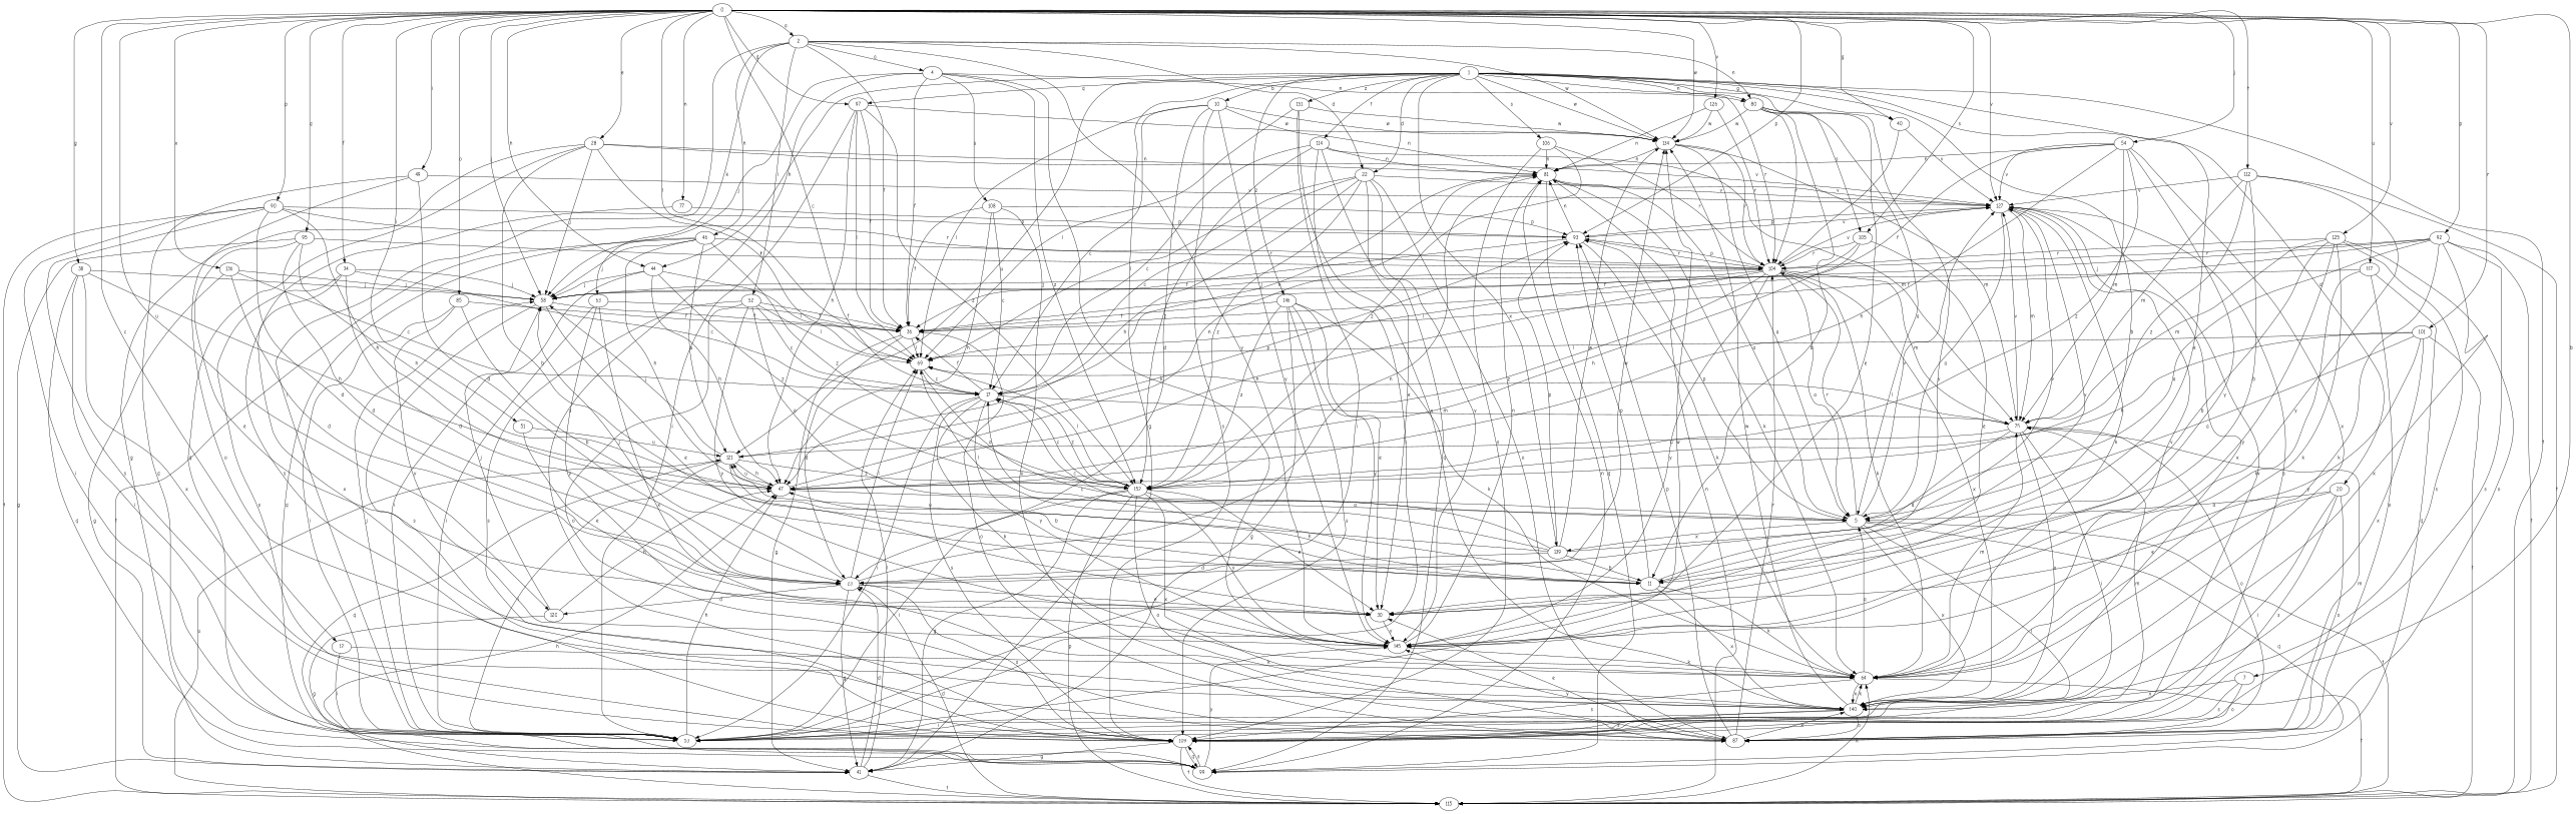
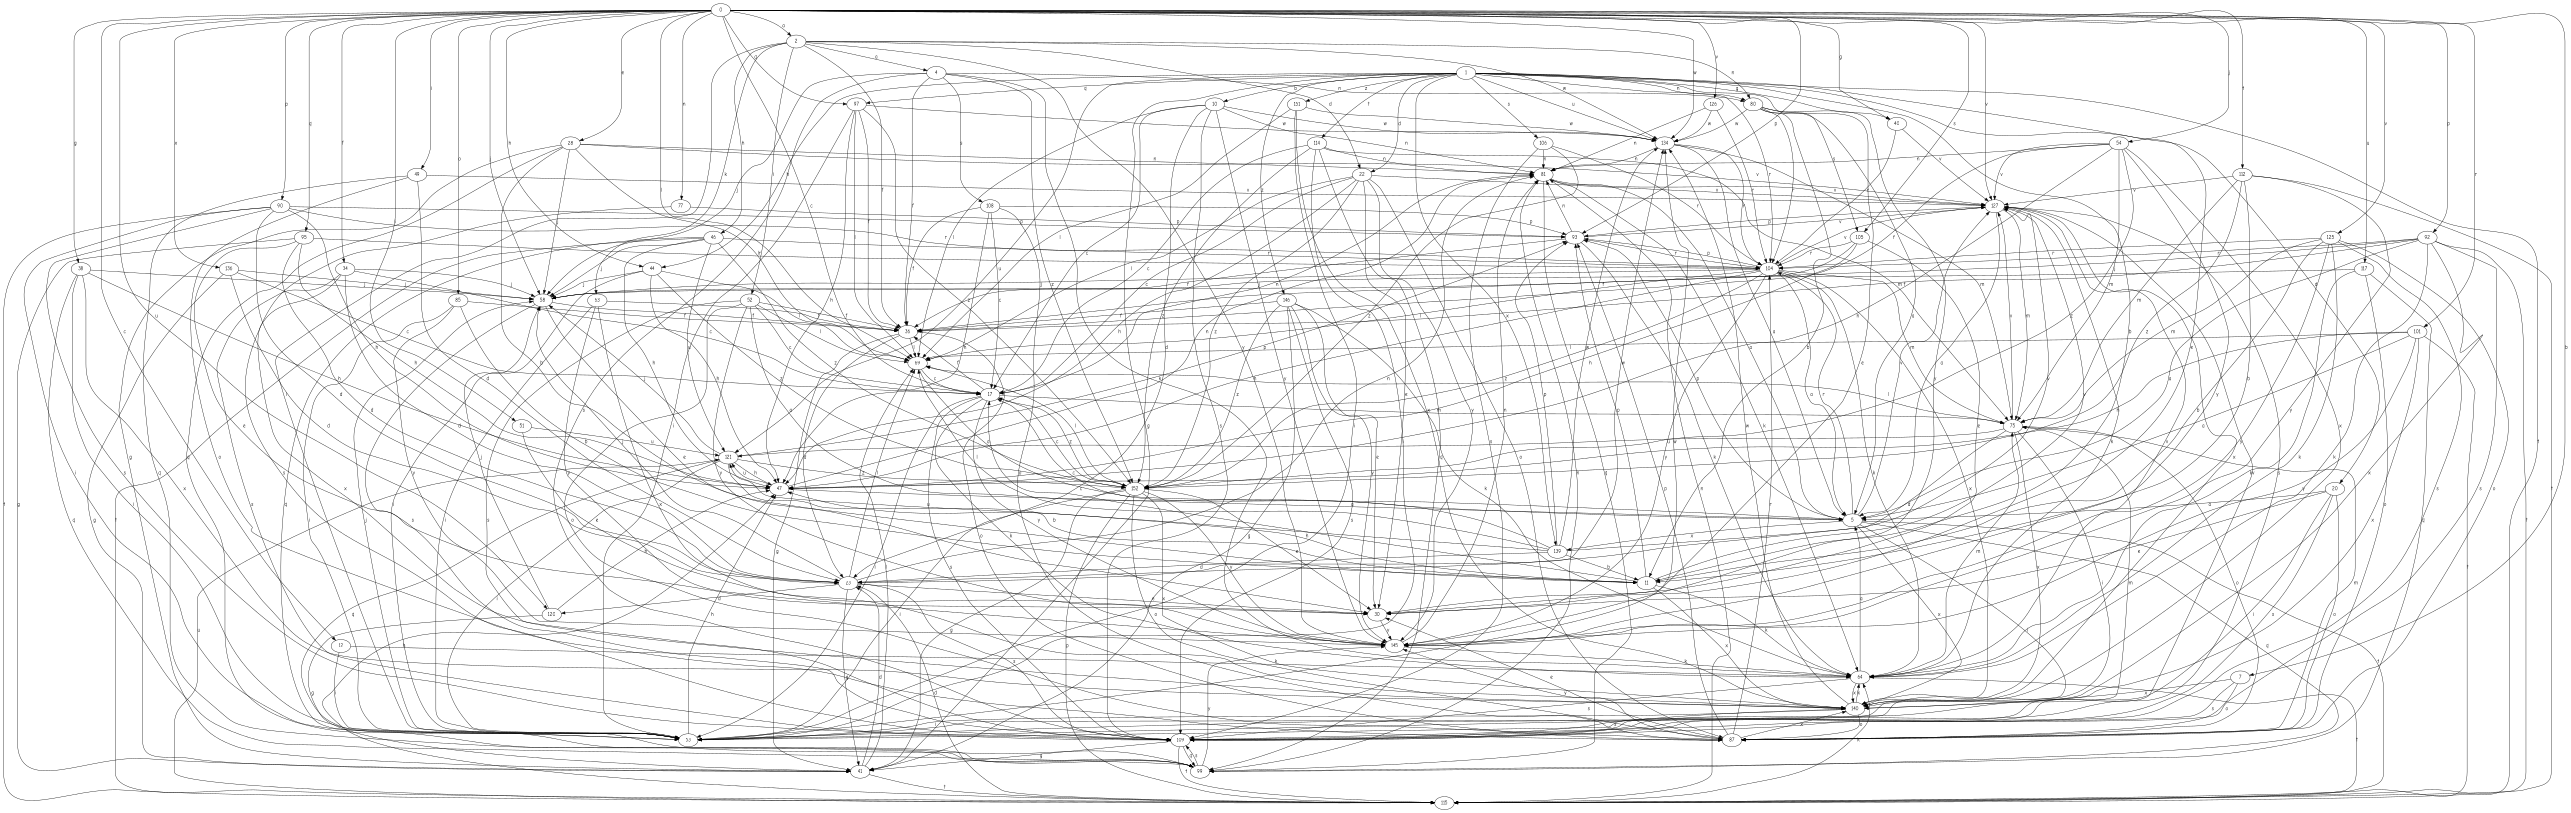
  strict digraph {
    fontname="Comic Neue"
    node [fontname="Comic Neue"]
    edge [fontname="Comic Neue"]
    0
    2
    7
    12
    17
    28
    34
    38
    40
    44
    49
    51
    54
    58
    69
    77
    85
    90
    92
    93
    95
    97
    101
    105
    112
    117
    120
    125
    126
    127
    134
    136
    22
    80
    4
    36
    46
    52
    53
    63
    145
    109
    140
    87
    64
    152
    81
    75
    11
    41
    99
    23
    47
    104
    30
    121
    5
    115
    1
    10
    20
    106
    114
    139
    146
    151
    108
    0 -> 2 [label=a]
    0 -> 7 [label=b]
    0 -> 12 [label=c]
    0 -> 17 [label=c]
    0 -> 28 [label=e]
    0 -> 34 [label=f]
    0 -> 38 [label=g]
    0 -> 40 [label=g]
    0 -> 44 [label=h]
    0 -> 49 [label=i]
    0 -> 51 [label=i]
    0 -> 54 [label=j]
    0 -> 58 [label=j]
    0 -> 69 [label=l]
    0 -> 77 [label=n]
    0 -> 85 [label=o]
    0 -> 90 [label=p]
    0 -> 92 [label=p]
    0 -> 93 [label=p]
    0 -> 95 [label=q]
    0 -> 97 [label=q]
    0 -> 101 [label=r]
    0 -> 105 [label=s]
    0 -> 112 [label=t]
    0 -> 117 [label=u]
    0 -> 120 [label=u]
    0 -> 125 [label=v]
    0 -> 126 [label=v]
    0 -> 127 [label=v]
    0 -> 134 [label=w]
    0 -> 136 [label=x]
    2 -> 134 [label=w]
    2 -> 22 [label=d]
    2 -> 80 [label=n]
    2 -> 4 [label=a]
    2 -> 36 [label=f]
    2 -> 46 [label=h]
    2 -> 52 [label=i]
    2 -> 53 [label=i]
    2 -> 63 [label=k]
    2 -> 145 [label=y]
    7 -> 109 [label=s]
    7 -> 140 [label=x]
    7 -> 87 [label=o]
    12 -> 53 [label=i]
    12 -> 64 [label=k]
    17 -> 36 [label=f]
    17 -> 53 [label=i]
    17 -> 145 [label=y]
    17 -> 109 [label=s]
    17 -> 64 [label=k]
    17 -> 152 [label=z]
    17 -> 81 [label=n]
    17 -> 75 [label=m]
    28 -> 58 [label=j]
    28 -> 69 [label=l]
    28 -> 127 [label=v]
    28 -> 81 [label=n]
    28 -> 11 [label=b]
    28 -> 41 [label=g]
    28 -> 99 [label=q]
    34 -> 17 [label=c]
    34 -> 58 [label=j]
    34 -> 109 [label=s]
    34 -> 140 [label=x]
    34 -> 23 [label=d]
    38 -> 58 [label=j]
    38 -> 53 [label=i]
    38 -> 140 [label=x]
    38 -> 99 [label=q]
    38 -> 47 [label=h]
    40 -> 127 [label=v]
    40 -> 104 [label=r]
    44 -> 58 [label=j]
    44 -> 69 [label=l]
    44 -> 53 [label=i]
    44 -> 152 [label=z]
    44 -> 47 [label=h]
    49 -> 127 [label=v]
    49 -> 87 [label=o]
    49 -> 99 [label=q]
    49 -> 23 [label=d]
    51 -> 30 [label=e]
    51 -> 121 [label=u]
    54 -> 127 [label=v]
    54 -> 36 [label=f]
    54 -> 145 [label=y]
    54 -> 140 [label=x]
    54 -> 152 [label=z]
    54 -> 81 [label=n]
    54 -> 75 [label=m]
    54 -> 47 [label=h]
    58 -> 36 [label=f]
    58 -> 109 [label=s]
    58 -> 30 [label=e]
    69 -> 17 [label=c]
    69 -> 5 [label=a]
    77 -> 93 [label=p]
    77 -> 109 [label=s]
    85 -> 36 [label=f]
    85 -> 53 [label=i]
    85 -> 145 [label=y]
    85 -> 11 [label=b]
    90 -> 93 [label=p]
    90 -> 53 [label=i]
    90 -> 109 [label=s]
    90 -> 23 [label=d]
    90 -> 47 [label=h]
    90 -> 104 [label=r]
    90 -> 115 [label=t]
    92 -> 58 [label=j]
    92 -> 36 [label=f]
    92 -> 109 [label=s]
    92 -> 140 [label=x]
    92 -> 64 [label=k]
    92 -> 104 [label=r]
    92 -> 5 [label=a]
    92 -> 115 [label=t]
    93 -> 127 [label=v]
    93 -> 36 [label=f]
    93 -> 64 [label=k]
    93 -> 81 [label=n]
    93 -> 104 [label=r]
    95 -> 41 [label=g]
    95 -> 23 [label=d]
    95 -> 47 [label=h]
    95 -> 104 [label=r]
    95 -> 30 [label=e]
    97 -> 69 [label=l]
    97 -> 134 [label=w]
    97 -> 36 [label=f]
    97 -> 53 [label=i]
    97 -> 152 [label=z]
    97 -> 47 [label=h]
    101 -> 69 [label=l]
    101 -> 145 [label=y]
    101 -> 140 [label=x]
    101 -> 47 [label=h]
    101 -> 5 [label=a]
    101 -> 115 [label=t]
    105 -> 36 [label=f]
    105 -> 47 [label=h]
    105 -> 104 [label=r]
    105 -> 30 [label=e]
    112 -> 127 [label=v]
    112 -> 145 [label=y]
    112 -> 152 [label=z]
    112 -> 75 [label=m]
    112 -> 11 [label=b]
    112 -> 115 [label=t]
    117 -> 58 [label=j]
    117 -> 87 [label=o]
    117 -> 64 [label=k]
    117 -> 99 [label=q]
    120 -> 58 [label=j]
    120 -> 41 [label=g]
    120 -> 47 [label=h]
    125 -> 145 [label=y]
    125 -> 109 [label=s]
    125 -> 87 [label=o]
    125 -> 64 [label=k]
    125 -> 75 [label=m]
    125 -> 11 [label=b]
    125 -> 104 [label=r]
    126 -> 134 [label=w]
    126 -> 81 [label=n]
    126 -> 104 [label=r]
    127 -> 93 [label=p]
    127 -> 109 [label=s]
    127 -> 140 [label=x]
    127 -> 64 [label=k]
    127 -> 75 [label=m]
    127 -> 5 [label=a]
    134 -> 81 [label=n]
    134 -> 75 [label=m]
    134 -> 104 [label=r]
    134 -> 5 [label=a]
    136 -> 17 [label=c]
    136 -> 58 [label=j]
    136 -> 41 [label=g]
    136 -> 23 [label=d]
    22 -> 17 [label=c]
    22 -> 69 [label=l]
    22 -> 127 [label=v]
    22 -> 145 [label=y]
    22 -> 87 [label=o]
    22 -> 152 [label=z]
    22 -> 47 [label=h]
    22 -> 30 [label=e]
    80 -> 134 [label=w]
    80 -> 145 [label=y]
    80 -> 11 [label=b]
    80 -> 104 [label=r]
    80 -> 30 [label=e]
    80 -> 5 [label=a]
    4 -> 58 [label=j]
    4 -> 80 [label=n]
    4 -> 36 [label=f]
    4 -> 109 [label=s]
    4 -> 64 [label=k]
    4 -> 152 [label=z]
    4 -> 108 [label=s]
    36 -> 69 [label=l]
    36 -> 87 [label=o]
    36 -> 41 [label=g]
    36 -> 23 [label=d]
    46 -> 58 [label=j]
    46 -> 152 [label=z]
    46 -> 99 [label=q]
    46 -> 47 [label=h]
    46 -> 104 [label=r]
    46 -> 121 [label=u]
    46 -> 115 [label=t]
    52 -> 17 [label=c]
    52 -> 69 [label=l]
    52 -> 36 [label=f]
    52 -> 145 [label=y]
    52 -> 109 [label=s]
    52 -> 87 [label=o]
    52 -> 5 [label=a]
    53 -> 58 [label=j]
    53 -> 134 [label=w]
    53 -> 75 [label=m]
    53 -> 47 [label=h]
    63 -> 36 [label=f]
    63 -> 53 [label=i]
    63 -> 145 [label=y]
    63 -> 140 [label=x]
    145 -> 64 [label=k]
    145 -> 81 [label=n]
    109 -> 127 [label=v]
    109 -> 41 [label=g]
    109 -> 99 [label=q]
    109 -> 115 [label=t]
    140 -> 134 [label=w]
    140 -> 53 [label=i]
    140 -> 109 [label=s]
    140 -> 87 [label=o]
    140 -> 64 [label=k]
    87 -> 93 [label=p]
    87 -> 145 [label=y]
    87 -> 140 [label=x]
    87 -> 75 [label=m]
    87 -> 104 [label=r]
    87 -> 30 [label=e]
    64 -> 127 [label=v]
    64 -> 109 [label=s]
    64 -> 140 [label=x]
    64 -> 75 [label=m]
    64 -> 5 [label=a]
    64 -> 115 [label=t]
    152 -> 17 [label=c]
    152 -> 69 [label=l]
    152 -> 53 [label=i]
    152 -> 145 [label=y]
    152 -> 140 [label=x]
    152 -> 87 [label=o]
    152 -> 41 [label=g]
    152 -> 30 [label=e]
    152 -> 115 [label=p]
    81 -> 127 [label=v]
    81 -> 64 [label=k]
    81 -> 99 [label=q]
    81 -> 5 [label=a]
    75 -> 69 [label=l]
    75 -> 127 [label=v]
    75 -> 53 [label=i]
    75 -> 140 [label=x]
    75 -> 87 [label=o]
    75 -> 23 [label=d]
    75 -> 121 [label=u]
    11 -> 17 [label=c]
    11 -> 93 [label=p]
    11 -> 127 [label=v]
    11 -> 140 [label=x]
    11 -> 64 [label=k]
    11 -> 47 [label=h]
    41 -> 69 [label=l]
    41 -> 23 [label=d]
    41 -> 115 [label=t]
    99 -> 145 [label=y]
    99 -> 109 [label=s]
    99 -> 81 [label=n]
    23 -> 58 [label=j]
    23 -> 69 [label=l]
    23 -> 120 [label=d]
    23 -> 134 [label=w]
    23 -> 109 [label=s]
    23 -> 81 [label=n]
    23 -> 41 [label=g]
    23 -> 30 [label=e]
    47 -> 81 [label=n]
    47 -> 121 [label=u]
    47 -> 5 [label=a]
    104 -> 58 [label=j]
    104 -> 69 [label=l]
    104 -> 93 [label=p]
    104 -> 127 [label=v]
    104 -> 145 [label=y]
    104 -> 140 [label=x]
    104 -> 64 [label=k]
    104 -> 152 [label=z]
    104 -> 75 [label=m]
    104 -> 47 [label=h]
    104 -> 5 [label=a]
    30 -> 145 [label=y]
    121 -> 58 [label=j]
    121 -> 93 [label=p]
    121 -> 53 [label=i]
    121 -> 152 [label=z]
    121 -> 11 [label=b]
    121 -> 99 [label=q]
    121 -> 47 [label=h]
    5 -> 93 [label=p]
    5 -> 127 [label=v]
    5 -> 53 [label=i]
    5 -> 140 [label=x]
    5 -> 99 [label=q]
    5 -> 104 [label=r]
    5 -> 115 [label=t]
    5 -> 139 [label=x]
    115 -> 64 [label=k]
    115 -> 81 [label=n]
    115 -> 23 [label=d]
    115 -> 47 [label=h]
    115 -> 121 [label=u]
    1 -> 40 [label=g]
    1 -> 44 [label=h]
    1 -> 97 [label=q]
    1 -> 105 [label=s]
-   1 -> 134 [label=w]
+   1 -> 134 [label=u]
    1 -> 22 [label=d]
    1 -> 80 [label=n]
    1 -> 11 [label=b]
    1 -> 41 [label=g]
    1 -> 104 [label=r]
    1 -> 30 [label=e]
    1 -> 121 [label=u]
    1 -> 115 [label=t]
    1 -> 10 [label=b]
    1 -> 20 [label=d]
    1 -> 106 [label=s]
    1 -> 114 [label=t]
    1 -> 139 [label=x]
    1 -> 146 [label=z]
    1 -> 151 [label=z]
    10 -> 17 [label=c]
    10 -> 69 [label=l]
    10 -> 134 [label=w]
    10 -> 145 [label=y]
    10 -> 109 [label=s]
    10 -> 81 [label=n]
    10 -> 23 [label=d]
    20 -> 53 [label=i]
    20 -> 109 [label=s]
    20 -> 87 [label=o]
    20 -> 30 [label=e]
    20 -> 5 [label=a]
    106 -> 109 [label=s]
    106 -> 152 [label=z]
    106 -> 81 [label=n]
    106 -> 104 [label=r]
    114 -> 17 [label=c]
    114 -> 53 [label=i]
    114 -> 152 [label=z]
    114 -> 81 [label=n]
    114 -> 75 [label=m]
    114 -> 99 [label=q]
    139 -> 17 [label=c]
    139 -> 69 [label=l]
    139 -> 93 [label=p]
    139 -> 127 [label=v]
    139 -> 134 [label=w]
    139 -> 11 [label=b]
    139 -> 23 [label=d]
    139 -> 121 [label=u]
    146 -> 36 [label=f]
    146 -> 145 [label=y]
    146 -> 109 [label=s]
    146 -> 64 [label=k]
    146 -> 152 [label=z]
    146 -> 41 [label=g]
    146 -> 30 [label=e]
    151 -> 69 [label=l]
    151 -> 134 [label=w]
    151 -> 53 [label=i]
    151 -> 140 [label=x]
    108 -> 17 [label=c]
    108 -> 93 [label=p]
    108 -> 36 [label=f]
    108 -> 87 [label=o]
    108 -> 47 [label=h]
  }
